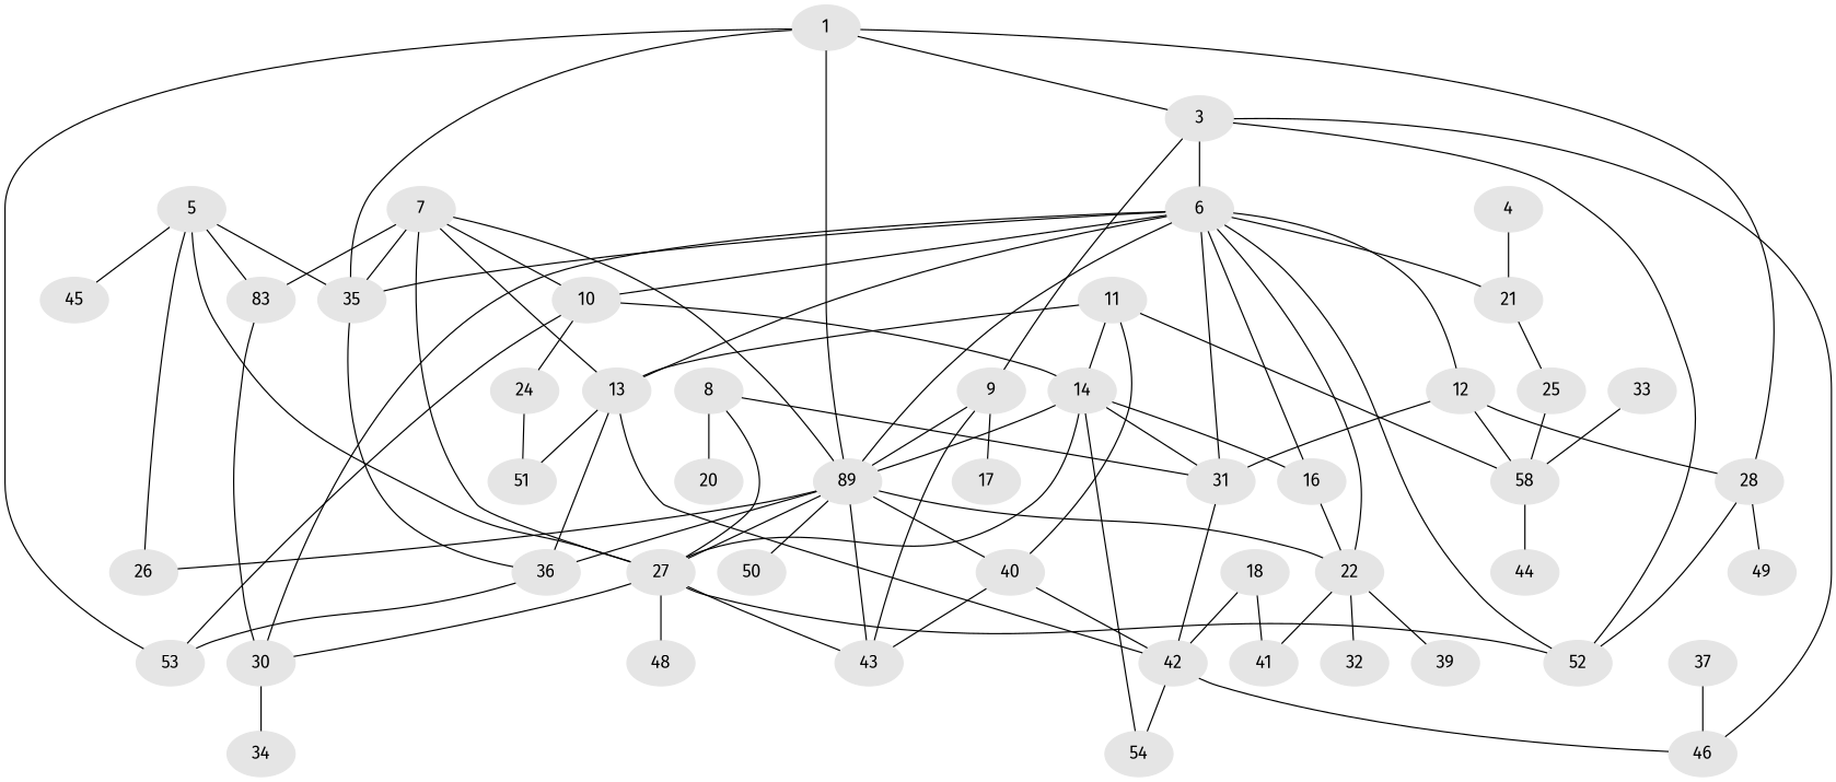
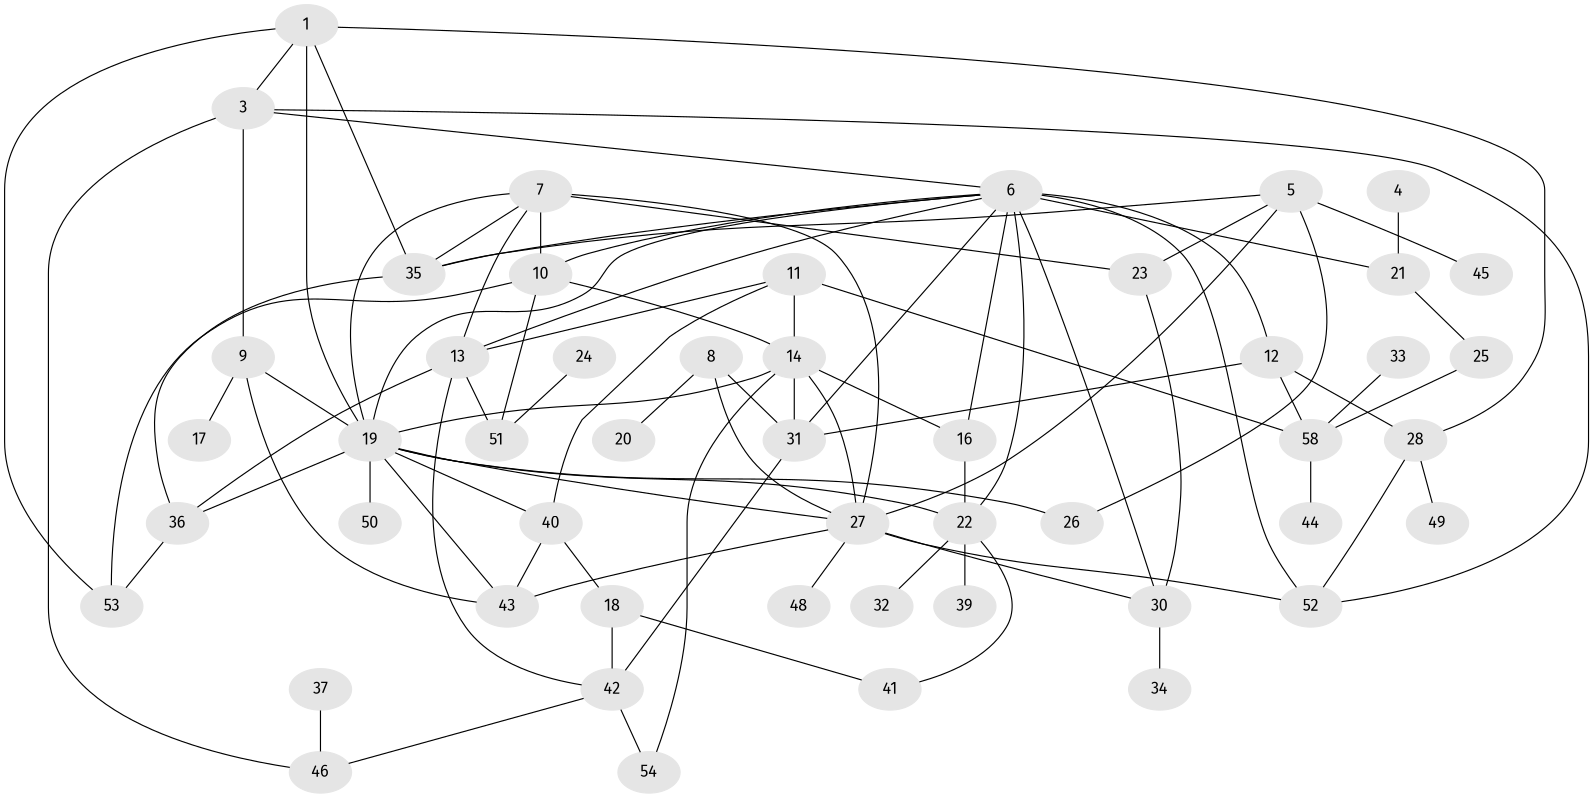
  graph {
    fontname="Fira Sans"
    node [color=gray90 fontname="Fira Sans" style=filled]
    edge [fontname="Fira Sans" weight=1.0]
    1
    3
-   19 [label=89]
+   19
    28
    35
    53
    6
    9
    46
    52
    26
    27
    22
    43
    40
    36
    50
    49
    21
    10
    12
    13
    16
    30
    31
    17
    4
    25
    5
-   23 [label=83]
+   23
    45
    48
    14
    51
    n35 [label=58]
    42
    41
    32
    39
    34
    7
    8
    20
    54
    11
    44
    18
    24
    33
    37
    1 -- 3
    1 -- 19
    1 -- 28
    1 -- 35
    1 -- 53
    3 -- 6
    3 -- 9
    3 -- 46
    3 -- 52
    19 -- 26
    19 -- 27
    19 -- 22
    19 -- 43
    19 -- 40
    19 -- 36
    19 -- 50
    28 -- 52
    28 -- 49
    35 -- 36
    6 -- 19
    6 -- 35
    6 -- 52
    6 -- 22
    6 -- 21 [weight=2.0]
    6 -- 10
    6 -- 12
    6 -- 13
    6 -- 16
    6 -- 30 [weight=2.0]
    6 -- 31
    9 -- 19
    9 -- 43
    9 -- 17
    27 -- 52
    27 -- 43
    27 -- 30
    27 -- 48
    22 -- 41
    22 -- 32
    22 -- 39
    40 -- 43
-   40 -- 42
+   40 -- 18
    36 -- 53
    21 -- 25
    10 -- 53
    10 -- 14
-   10 -- 24
+   10 -- 51
    12 -- 28
    12 -- 31
    12 -- n35
    13 -- 36
    13 -- 51
    13 -- 42
    16 -- 22
    30 -- 34
    31 -- 42
    4 -- 21
    25 -- n35
    5 -- 35
    5 -- 26
    5 -- 27
    5 -- 23
    5 -- 45
    23 -- 30
    14 -- 19
    14 -- 27
    14 -- 16
    14 -- 31
    14 -- 54
    n35 -- 44
    42 -- 46
    42 -- 54
    7 -- 19
    7 -- 35
    7 -- 27
    7 -- 10
    7 -- 13
    7 -- 23 [weight=2.0]
    8 -- 27
    8 -- 31
    8 -- 20
    11 -- 40
    11 -- 13
    11 -- 14
    11 -- n35
    18 -- 42
    18 -- 41
    24 -- 51
    33 -- n35
    37 -- 46
  }
